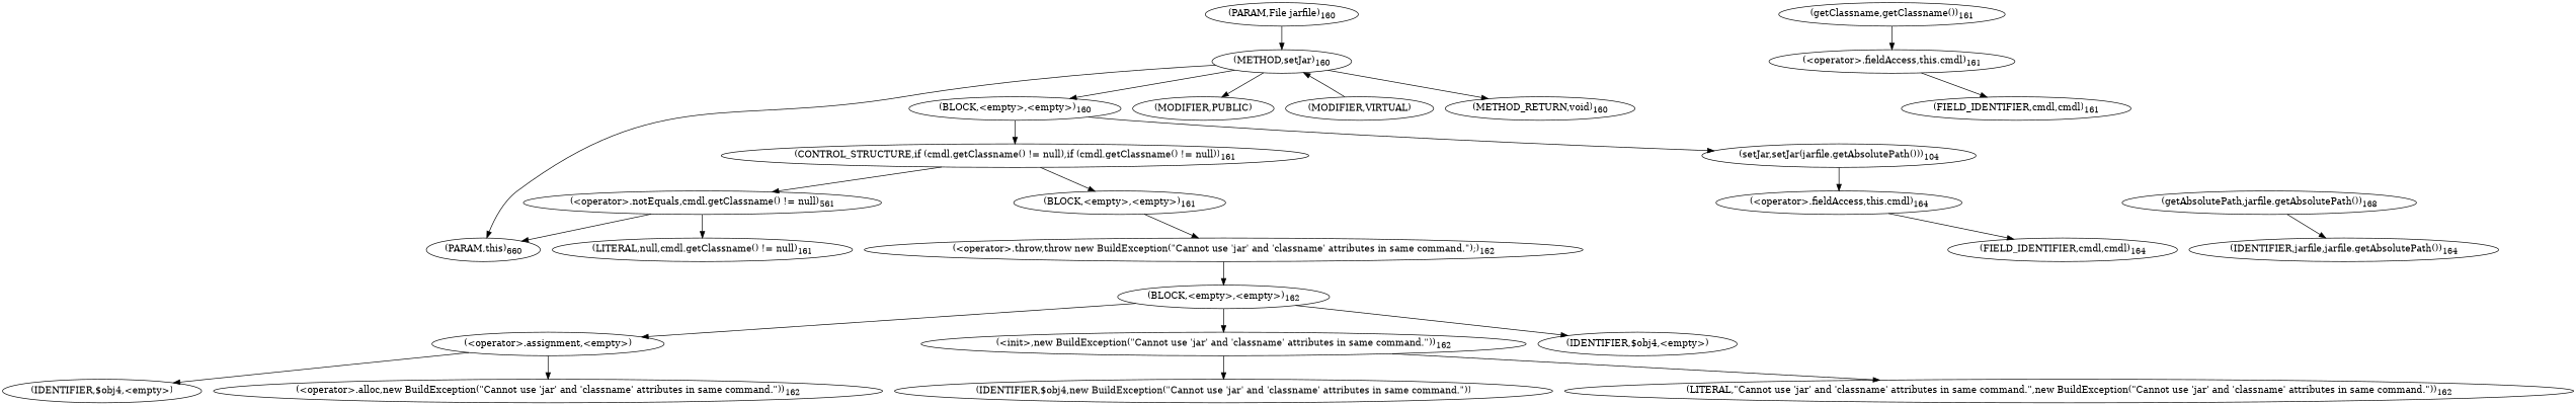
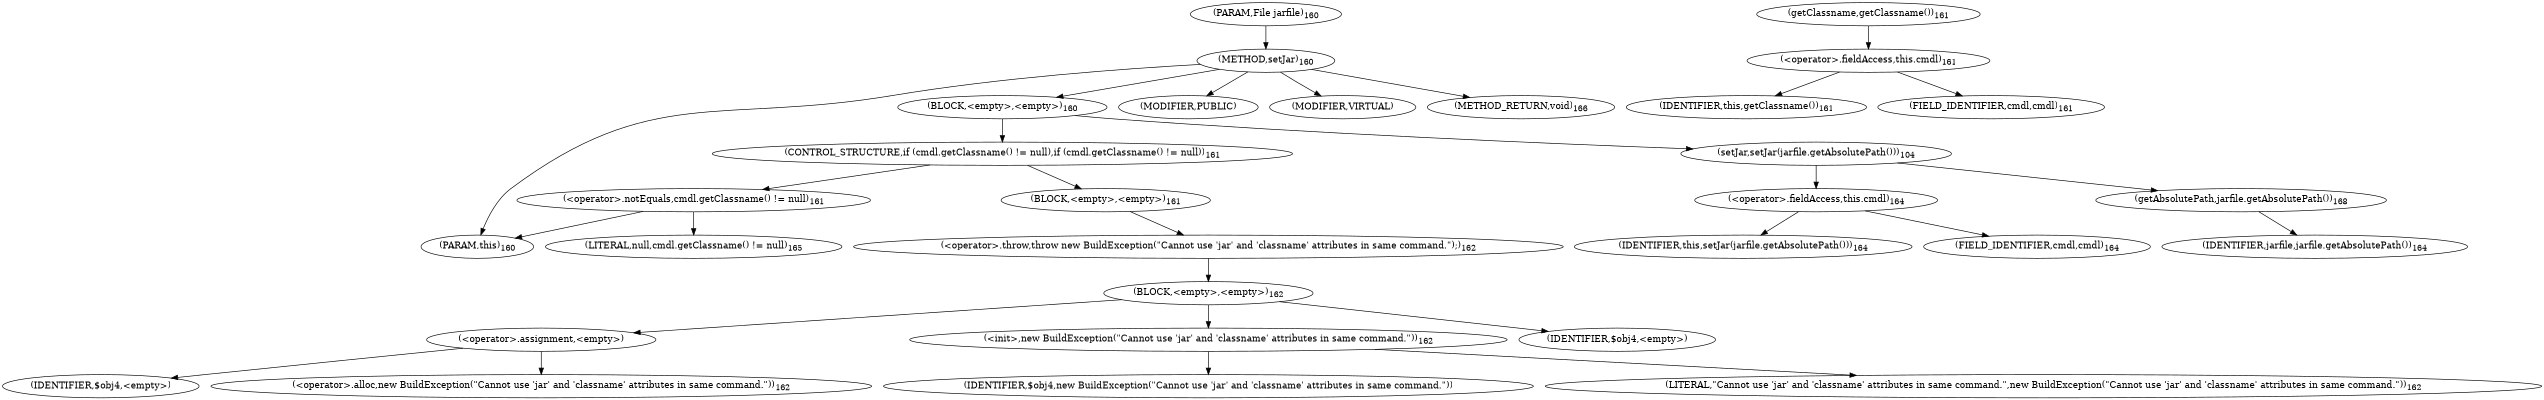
  digraph {
    n1 [label=<(METHOD,setJar)<SUB>160</SUB>>]
-   n2 [label=<(PARAM,this)<SUB>660</SUB>>]
+   n2 [label=<(PARAM,this)<SUB>160</SUB>>]
    n3 [label=<(BLOCK,&lt;empty&gt;,&lt;empty&gt;)<SUB>160</SUB>>]
    n4 [label=<(MODIFIER,PUBLIC)>]
    n5 [label=<(MODIFIER,VIRTUAL)>]
-   n6 [label=<(METHOD_RETURN,void)<SUB>160</SUB>>]
+   n6 [label=<(METHOD_RETURN,void)<SUB>166</SUB>>]
    n7 [label=<(PARAM,File jarfile)<SUB>160</SUB>>]
    n8 [label=<(CONTROL_STRUCTURE,if (cmdl.getClassname() != null),if (cmdl.getClassname() != null))<SUB>161</SUB>>]
    n9 [label=<(setJar,setJar(jarfile.getAbsolutePath()))<SUB>104</SUB>>]
-   n10 [label=<(&lt;operator&gt;.notEquals,cmdl.getClassname() != null)<SUB>561</SUB>>]
+   n10 [label=<(&lt;operator&gt;.notEquals,cmdl.getClassname() != null)<SUB>161</SUB>>]
    n11 [label=<(BLOCK,&lt;empty&gt;,&lt;empty&gt;)<SUB>161</SUB>>]
    n12 [label=<(&lt;operator&gt;.fieldAccess,this.cmdl)<SUB>164</SUB>>]
    n13 [label=<(getAbsolutePath,jarfile.getAbsolutePath())<SUB>168</SUB>>]
-   n14 [label=<(LITERAL,null,cmdl.getClassname() != null)<SUB>161</SUB>>]
+   n14 [label=<(LITERAL,null,cmdl.getClassname() != null)<SUB>165</SUB>>]
    n15 [label=<(&lt;operator&gt;.throw,throw new BuildException(&quot;Cannot use 'jar' and 'classname' attributes in same command.&quot;);)<SUB>162</SUB>>]
    n16 [label=<(getClassname,getClassname())<SUB>161</SUB>>]
    n17 [label=<(&lt;operator&gt;.fieldAccess,this.cmdl)<SUB>161</SUB>>]
+   n18 [label=<(IDENTIFIER,this,getClassname())<SUB>161</SUB>>]
    n19 [label=<(FIELD_IDENTIFIER,cmdl,cmdl)<SUB>161</SUB>>]
    n20 [label=<(BLOCK,&lt;empty&gt;,&lt;empty&gt;)<SUB>162</SUB>>]
    n21 [label=<(&lt;operator&gt;.assignment,&lt;empty&gt;)>]
    n22 [label=<(&lt;init&gt;,new BuildException(&quot;Cannot use 'jar' and 'classname' attributes in same command.&quot;))<SUB>162</SUB>>]
    n23 [label=<(IDENTIFIER,$obj4,&lt;empty&gt;)>]
    n24 [label=<(IDENTIFIER,$obj4,&lt;empty&gt;)>]
    n25 [label=<(&lt;operator&gt;.alloc,new BuildException(&quot;Cannot use 'jar' and 'classname' attributes in same command.&quot;))<SUB>162</SUB>>]
    n26 [label=<(IDENTIFIER,$obj4,new BuildException(&quot;Cannot use 'jar' and 'classname' attributes in same command.&quot;))>]
    n27 [label=<(LITERAL,&quot;Cannot use 'jar' and 'classname' attributes in same command.&quot;,new BuildException(&quot;Cannot use 'jar' and 'classname' attributes in same command.&quot;))<SUB>162</SUB>>]
+   n28 [label=<(IDENTIFIER,this,setJar(jarfile.getAbsolutePath()))<SUB>164</SUB>>]
    n29 [label=<(FIELD_IDENTIFIER,cmdl,cmdl)<SUB>164</SUB>>]
    n30 [label=<(IDENTIFIER,jarfile,jarfile.getAbsolutePath())<SUB>164</SUB>>]
    n1 -> n2
    n1 -> n3
    n1 -> n4
-   n5 -> n1
+   n1 -> n5
    n1 -> n6
    n3 -> n8
    n3 -> n9
    n7 -> n1
    n8 -> n10
    n8 -> n11
    n9 -> n12
+   n9 -> n13
    n10 -> n2
    n10 -> n14
    n11 -> n15
+   n12 -> n28
    n12 -> n29
    n13 -> n30
    n15 -> n20
    n16 -> n17
+   n17 -> n18
    n17 -> n19
    n20 -> n21
    n20 -> n22
    n20 -> n23
    n21 -> n24
    n21 -> n25
    n22 -> n26
    n22 -> n27
  }
